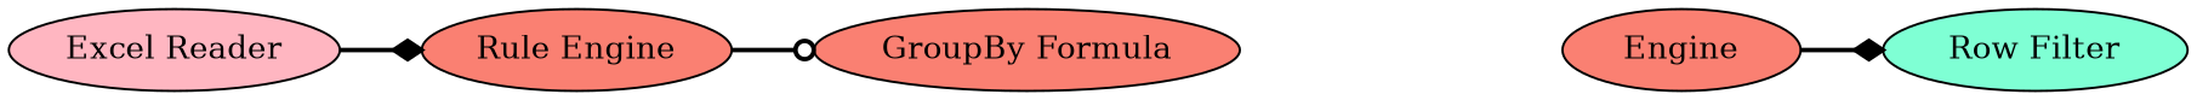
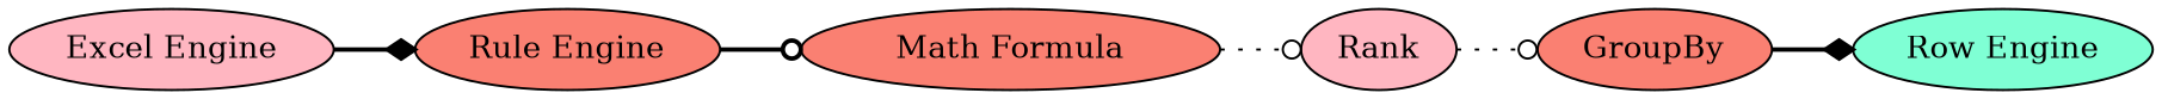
  digraph {
    rankdir=LR
    node [fillcolor=salmon style=filled]
    edge [arrowhead=odot style=bold]
-   n2 [label=Engine]
-   n3 [fillcolor=aquamarine label="Row Filter"]
-   n4 [label="GroupBy Formula"]
-   n5 [fillcolor=lightpink label="Excel Reader"]
+   n1 [fillcolor=lightpink label=Rank]
+   n2 [label=GroupBy]
+   n3 [fillcolor=aquamarine label="Row Engine"]
+   n4 [label="Math Formula"]
+   n5 [fillcolor=lightpink label="Excel Engine"]
    n6 [label="Rule Engine"]
+   n1 -> n2 [style=dotted]
    n2 -> n3 [arrowhead=diamond]
+   n4 -> n1 [style=dotted]
    n5 -> n6 [arrowhead=diamond]
    n6 -> n4
  }
